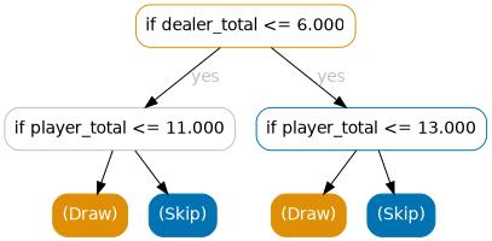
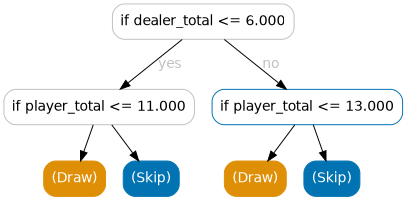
  digraph {
    node [color="#0173b2" fillcolor=white fontname=helvetica shape=box style="filled, rounded" fontcolor=white]
    edge [fontcolor=gray fontname=helvetica]
-   n1 [color="#de8f05" height=0.5 label="if dealer_total <= 6.000" width=2.5694 fontcolor=""]
+   n1 [color=gray height=0.5 label="if dealer_total <= 6.000" width=2.5694 fontcolor=""]
    n2 [color=gray height=0.5 label="if player_total <= 11.000" width=2.6944 fontcolor=""]
    n3 [height=0.5 label="if player_total <= 13.000" width=2.6944 fontcolor=""]
    n4 [color="#de8f05" fillcolor="#de8f05" height=0.5 label="(Draw)" width=0.875]
    n5 [fillcolor="#0173b2" height=0.5 label="(Skip)" width=0.79167]
    n6 [color="#de8f05" fillcolor="#de8f05" height=0.5 label="(Draw)" width=0.875]
    n7 [fillcolor="#0173b2" height=0.5 label="(Skip)" width=0.79167]
    n1 -> n2 [label=yes]
-   n1 -> n3 [label=yes]
+   n1 -> n3 [label=no]
    n2 -> n4
    n2 -> n5
    n3 -> n6
    n3 -> n7
  }
